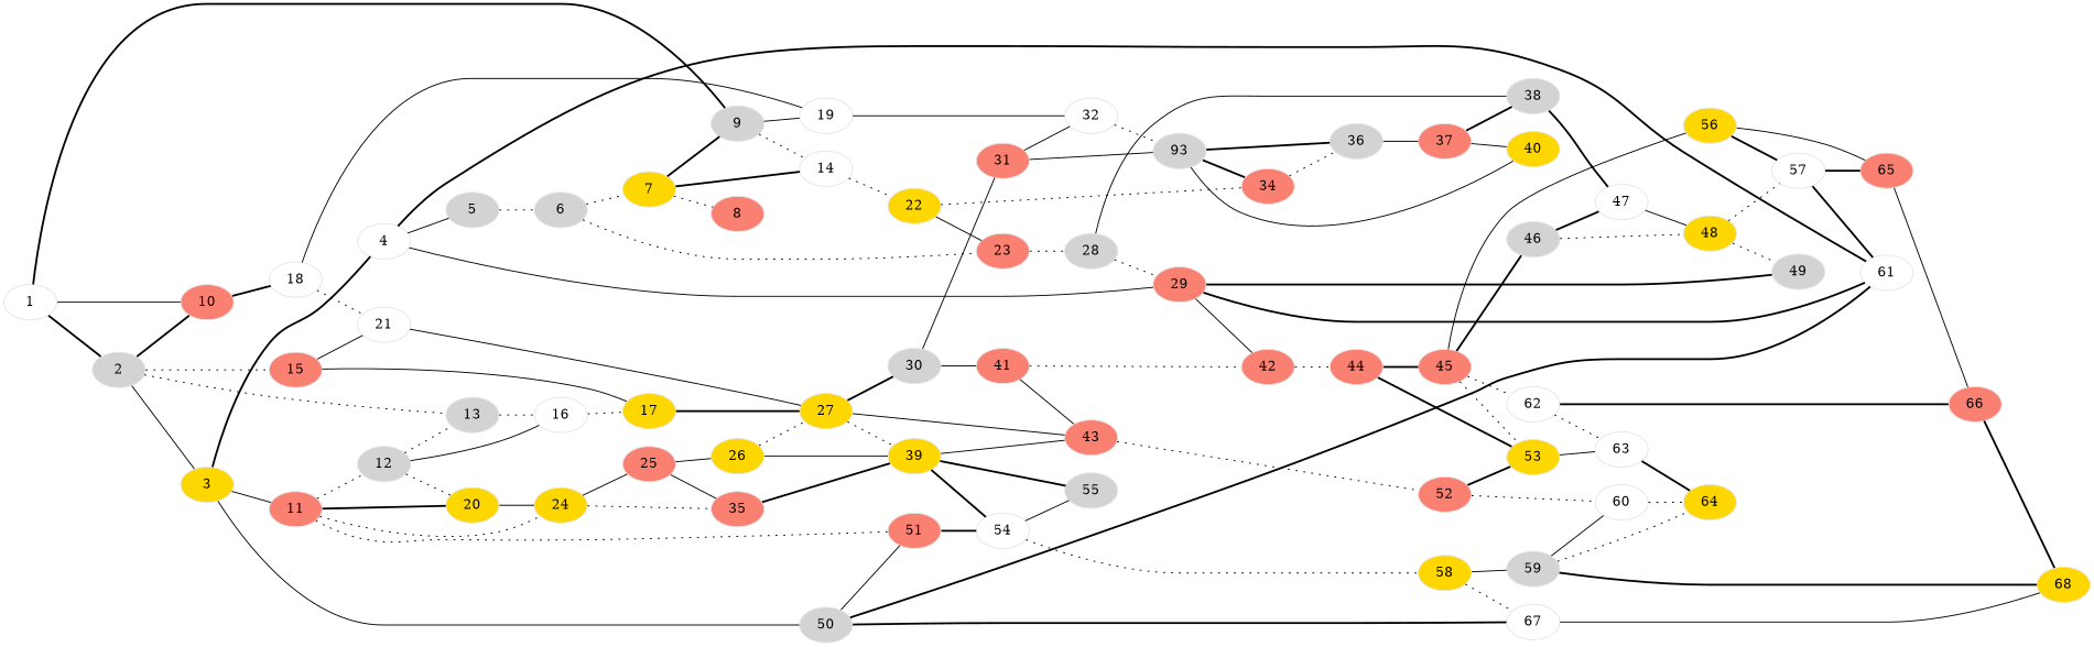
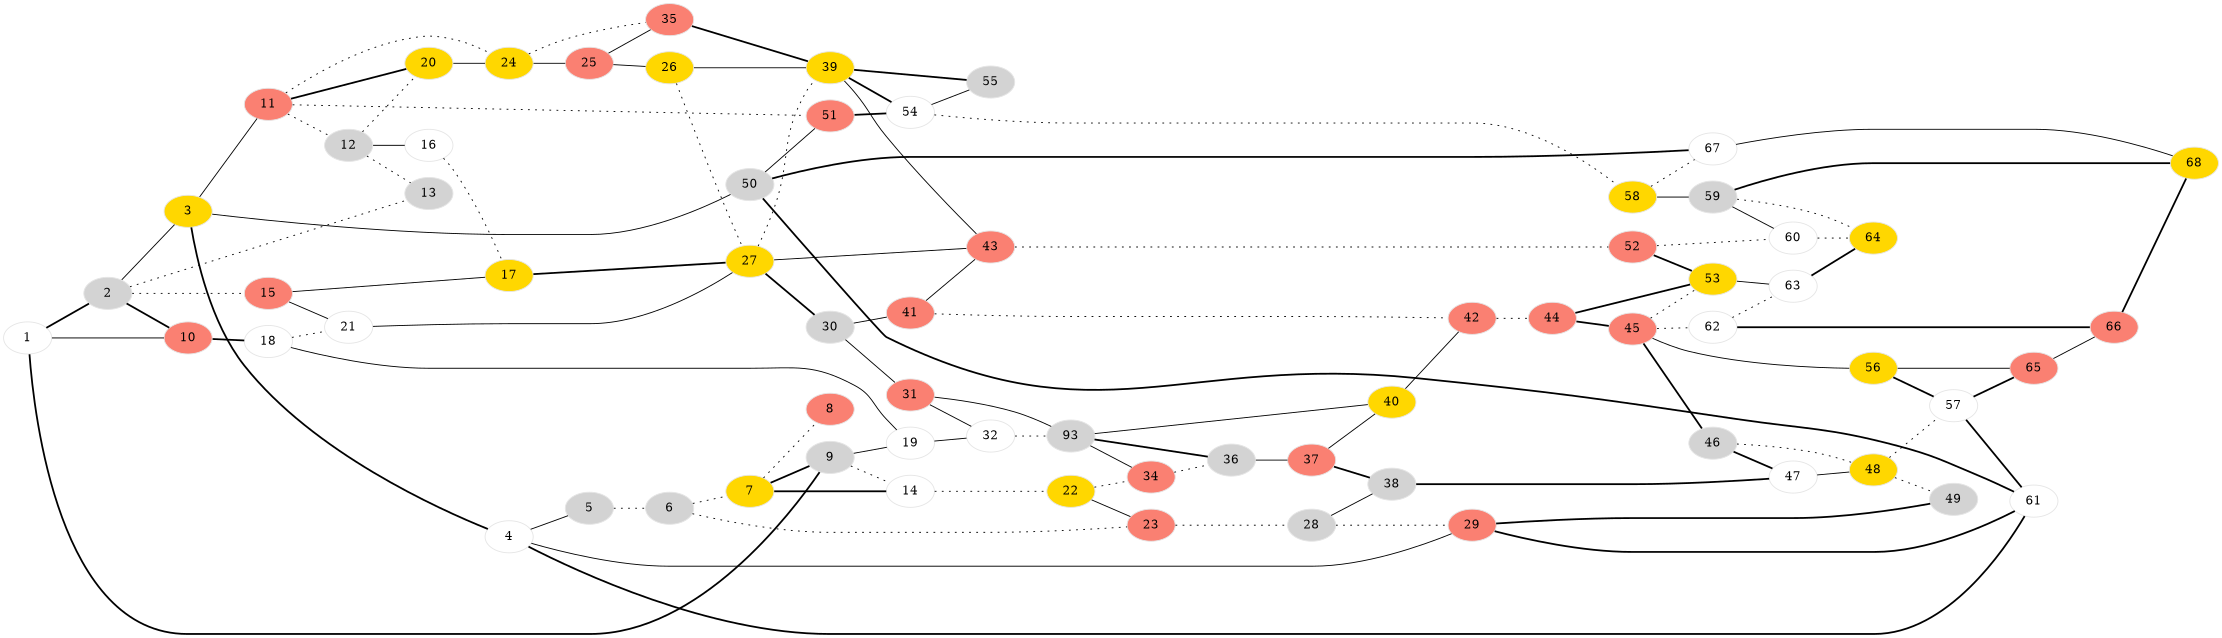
  graph {
    rankdir=LR
    node [color=gray90 fillcolor=salmon style=filled]
    edge [style=solid weight=1.0]
    1 [fillcolor=white]
    2 [fillcolor=lightgrey]
    9 [fillcolor=lightgrey]
    10
    3 [fillcolor=gold]
    13 [fillcolor=lightgrey]
    15
    14 [fillcolor=white]
    19 [fillcolor=white]
    18 [fillcolor=white]
    4 [fillcolor=white]
    11
    50 [fillcolor=lightgrey]
    16 [fillcolor=white]
    17 [fillcolor=gold]
    21 [fillcolor=white]
    5 [fillcolor=lightgrey]
    29
    61 [fillcolor=white]
    12 [fillcolor=lightgrey]
    20 [fillcolor=gold]
    24 [fillcolor=gold]
    51
    67 [fillcolor=white]
    6 [fillcolor=lightgrey]
    49 [fillcolor=lightgrey]
    7 [fillcolor=gold]
    23
    8
    28 [fillcolor=lightgrey]
    22 [fillcolor=gold]
    32 [fillcolor=white]
    25
    35
    54 [fillcolor=white]
    34
    27 [fillcolor=gold]
    39 [fillcolor=gold]
    30 [fillcolor=lightgrey]
    43
    n41 [fillcolor=lightgrey label=93]
    36 [fillcolor=lightgrey]
    38 [fillcolor=lightgrey]
    26 [fillcolor=gold]
    55 [fillcolor=lightgrey]
    31
    41
    52
    47 [fillcolor=white]
    42
    40 [fillcolor=gold]
    37
    48 [fillcolor=gold]
    58 [fillcolor=gold]
    44
    45
    53 [fillcolor=gold]
    60 [fillcolor=white]
    46 [fillcolor=lightgrey]
    56 [fillcolor=gold]
    62 [fillcolor=white]
    63 [fillcolor=white]
    57 [fillcolor=white]
    65
    66
    68 [fillcolor=gold]
    64 [fillcolor=gold]
    59 [fillcolor=lightgrey]
    1 -- 2 [style=bold]
    1 -- 9 [style=bold]
    1 -- 10
    2 -- 10 [style=bold]
    2 -- 3
    2 -- 13 [style=dotted]
    2 -- 15 [style=dotted weight=2.0]
    9 -- 14 [style=dotted]
    9 -- 19
    10 -- 18 [style=bold]
    3 -- 4 [style=bold]
    3 -- 11
    3 -- 50
-   13 -- 16 [style=dotted]
    15 -- 17
    15 -- 21
    14 -- 22 [style=dotted]
    19 -- 32
    18 -- 19
    18 -- 21 [style=dotted]
    4 -- 5
    4 -- 29
    4 -- 61 [style=bold]
    11 -- 12 [style=dotted]
    11 -- 20 [style=bold]
    11 -- 24 [style=dotted]
    11 -- 51 [style=dotted]
    50 -- 61 [style=bold]
    50 -- 51
    50 -- 67 [style=bold]
    16 -- 17 [style=dotted]
    17 -- 27 [style=bold]
    21 -- 27
    5 -- 6 [style=dotted weight=2.0]
    29 -- 61 [style=bold]
    29 -- 49 [style=bold weight=2.0]
    12 -- 13 [style=dotted]
    12 -- 16
    12 -- 20 [style=dotted weight=2.0]
    20 -- 24 [weight=3.0]
    24 -- 25
    24 -- 35 [style=dotted]
    51 -- 54 [style=bold]
    67 -- 68
    6 -- 7 [style=dotted weight=2.0]
    6 -- 23 [style=dotted]
    7 -- 9 [style=bold]
    7 -- 14 [style=bold weight=2.0]
    7 -- 8 [style=dotted]
    23 -- 28 [style=dotted weight=2.0]
    28 -- 29 [style=dotted weight=2.0]
    28 -- 38 [weight=2.0]
    22 -- 23
    22 -- 34 [style=dotted]
    32 -- n41 [style=dotted]
    25 -- 35
    25 -- 26
    35 -- 39 [style=bold]
    54 -- 55 [weight=2.0]
    54 -- 58 [style=dotted weight=2.0]
    34 -- 36 [style=dotted]
    27 -- 39 [style=dotted]
    27 -- 30 [style=bold]
    27 -- 43
    39 -- 54 [style=bold]
    39 -- 43
    39 -- 55 [style=bold]
    30 -- 31
    30 -- 41
    43 -- 52 [style=dotted weight=2.0]
-   n41 -- 34 [style=bold]
+   n41 -- 34
    n41 -- 36 [style=bold weight=2.0]
    n41 -- 40
    36 -- 37 [weight=3.0]
    38 -- 47 [style=bold]
    26 -- 27 [style=dotted]
    26 -- 39
    31 -- 32
    31 -- n41
    41 -- 43
    41 -- 42 [style=dotted]
    52 -- 53 [style=bold weight=2.0]
    52 -- 60 [style=dotted]
    47 -- 48
    42 -- 44 [style=dotted]
-   29 -- 42
+   40 -- 42
    37 -- 38 [style=bold weight=2.0]
    37 -- 40
    48 -- 49 [style=dotted weight=2.0]
    48 -- 57 [style=dotted weight=2.0]
    58 -- 67 [style=dotted weight=2.0]
    58 -- 59 [weight=2.0]
    44 -- 45 [style=bold]
    44 -- 53 [style=bold]
    45 -- 53 [style=dotted]
    45 -- 46 [style=bold]
    45 -- 56
    45 -- 62 [style=dotted weight=2.0]
    53 -- 63
    60 -- 64 [style=dotted]
    46 -- 47 [style=bold]
    46 -- 48 [style=dotted]
    56 -- 57 [style=bold]
    56 -- 65
    62 -- 63 [style=dotted]
    62 -- 66 [style=bold]
    63 -- 64 [style=bold]
    57 -- 61 [style=bold]
    57 -- 65 [style=bold]
    65 -- 66
    66 -- 68 [style=bold]
    59 -- 60
    59 -- 68 [style=bold weight=2.0]
    59 -- 64 [style=dotted]
  }
